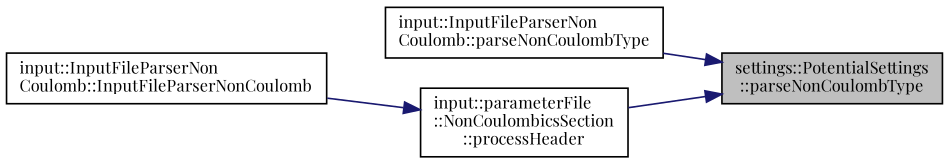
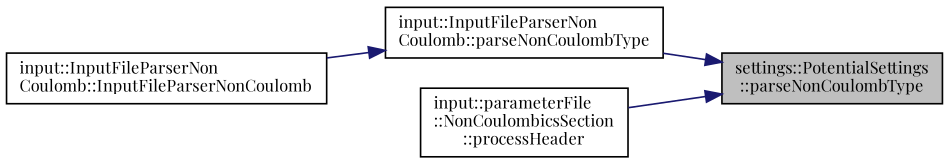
  digraph {
    fontname="Playfair Display"
    rankdir=RL
    node [color=black fillcolor=white fontname="Playfair Display" fontsize=10 shape=record style=filled]
    edge [color=midnightblue dir=back fontname="Playfair Display" fontsize=10 labelfontname=Helvetica labelfontsize=10 style=solid]
    n1 [fillcolor=grey75 fontcolor=black height=0.2 label="settings::PotentialSettings\l::parseNonCoulombType" width=0.4]
    n2 [height=0.2 label="input::InputFileParserNon\lCoulomb::parseNonCoulombType" width=0.4]
    n3 [height=0.2 label="input::parameterFile\l::NonCoulombicsSection\l::processHeader" width=0.4]
    n4 [height=0.2 label="input::InputFileParserNon\lCoulomb::InputFileParserNonCoulomb" width=0.4]
    n1 -> n2
    n1 -> n3
-   n3 -> n4
+   n2 -> n4
  }
